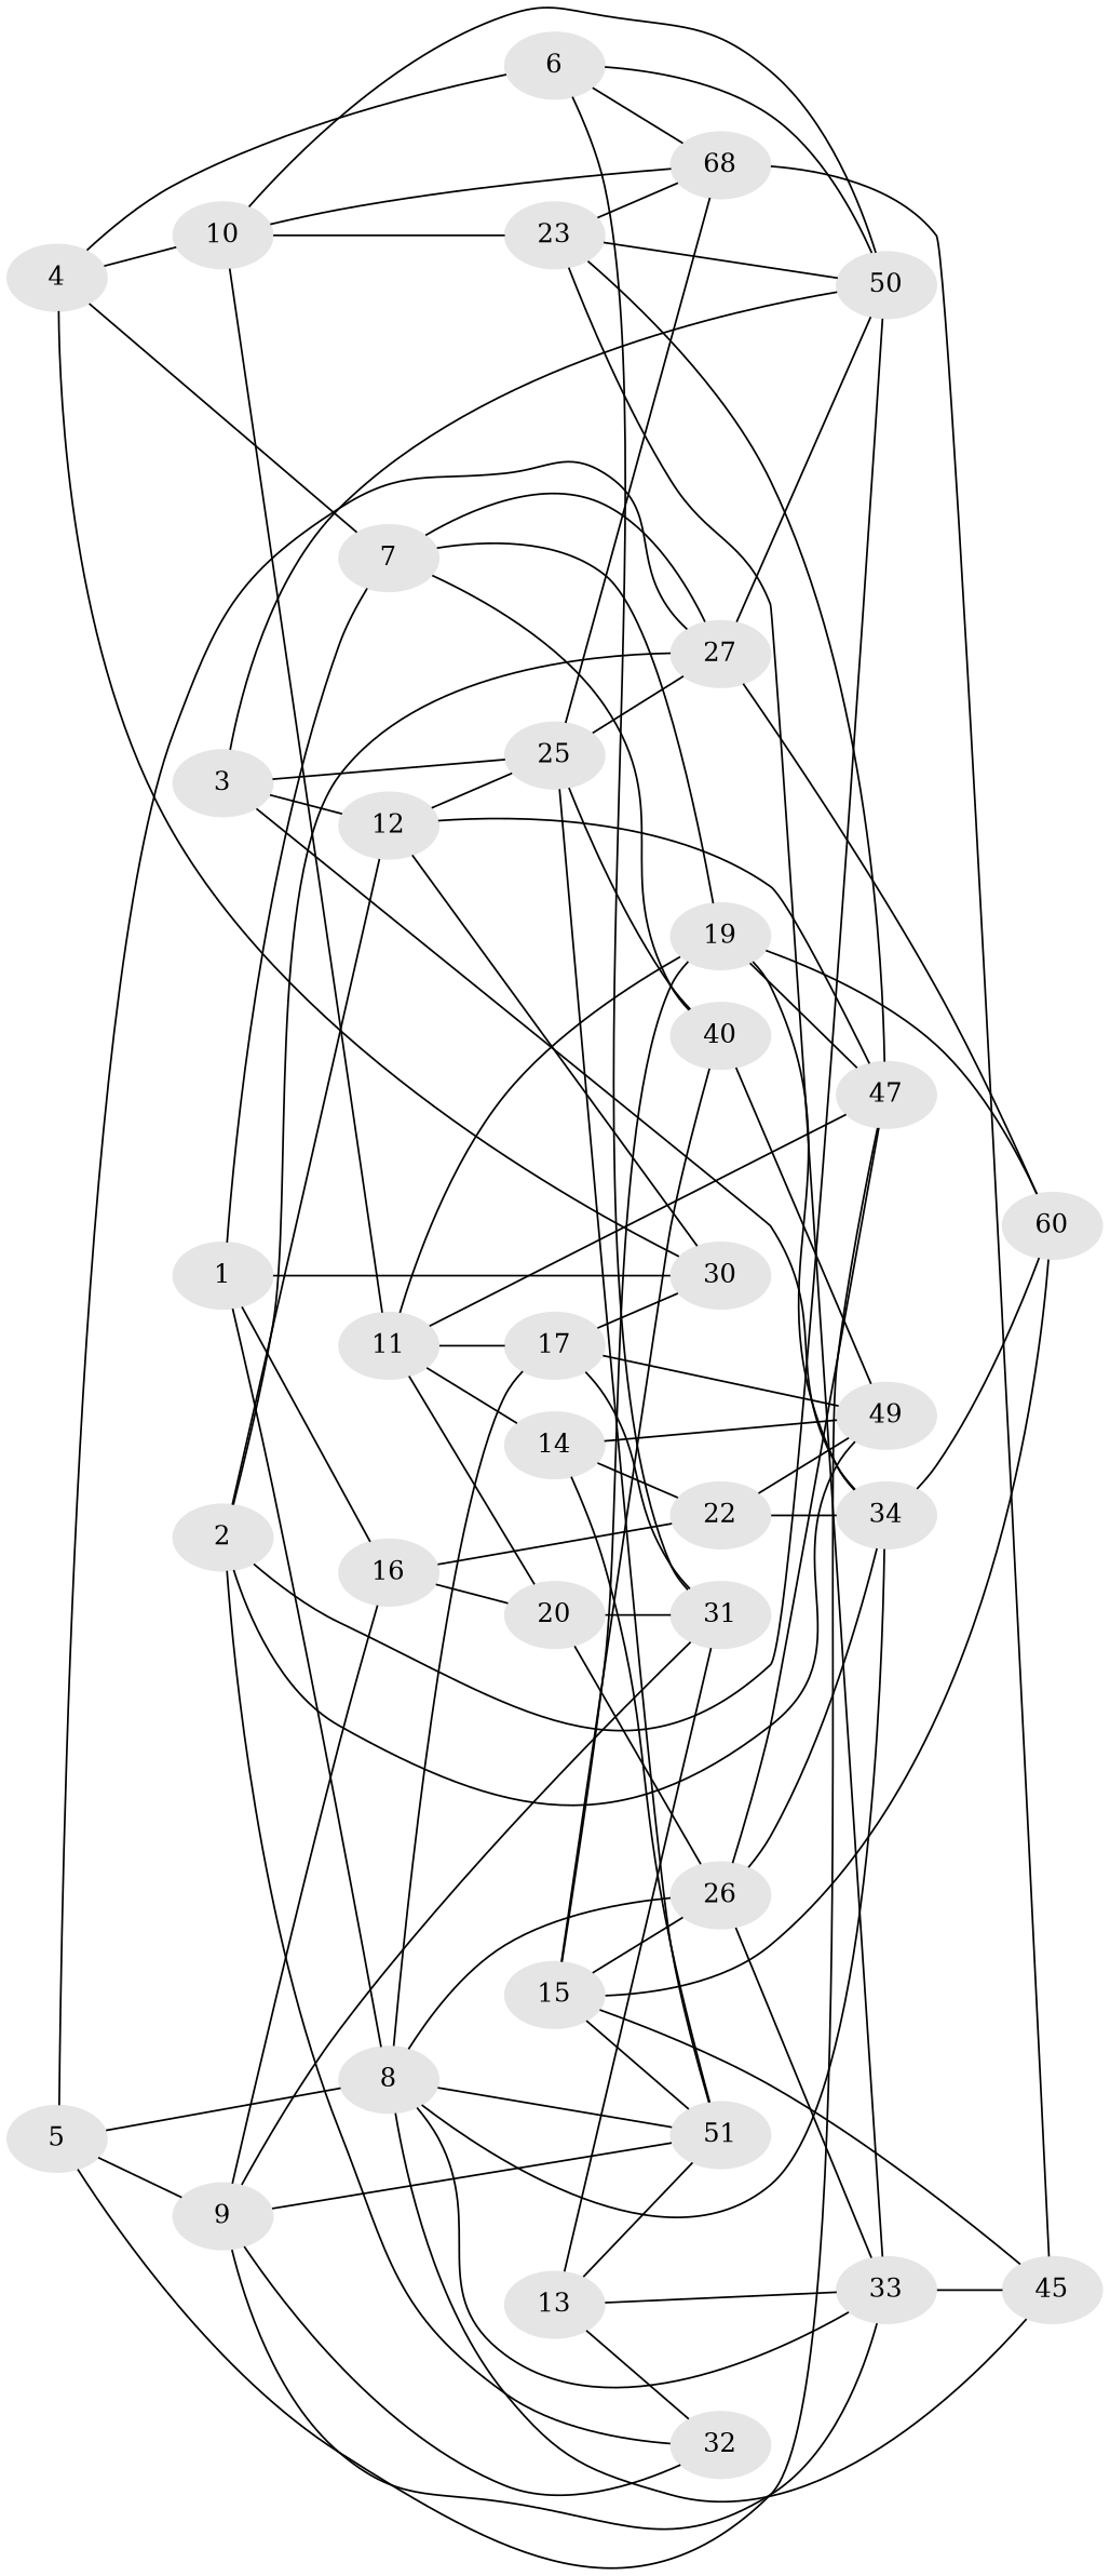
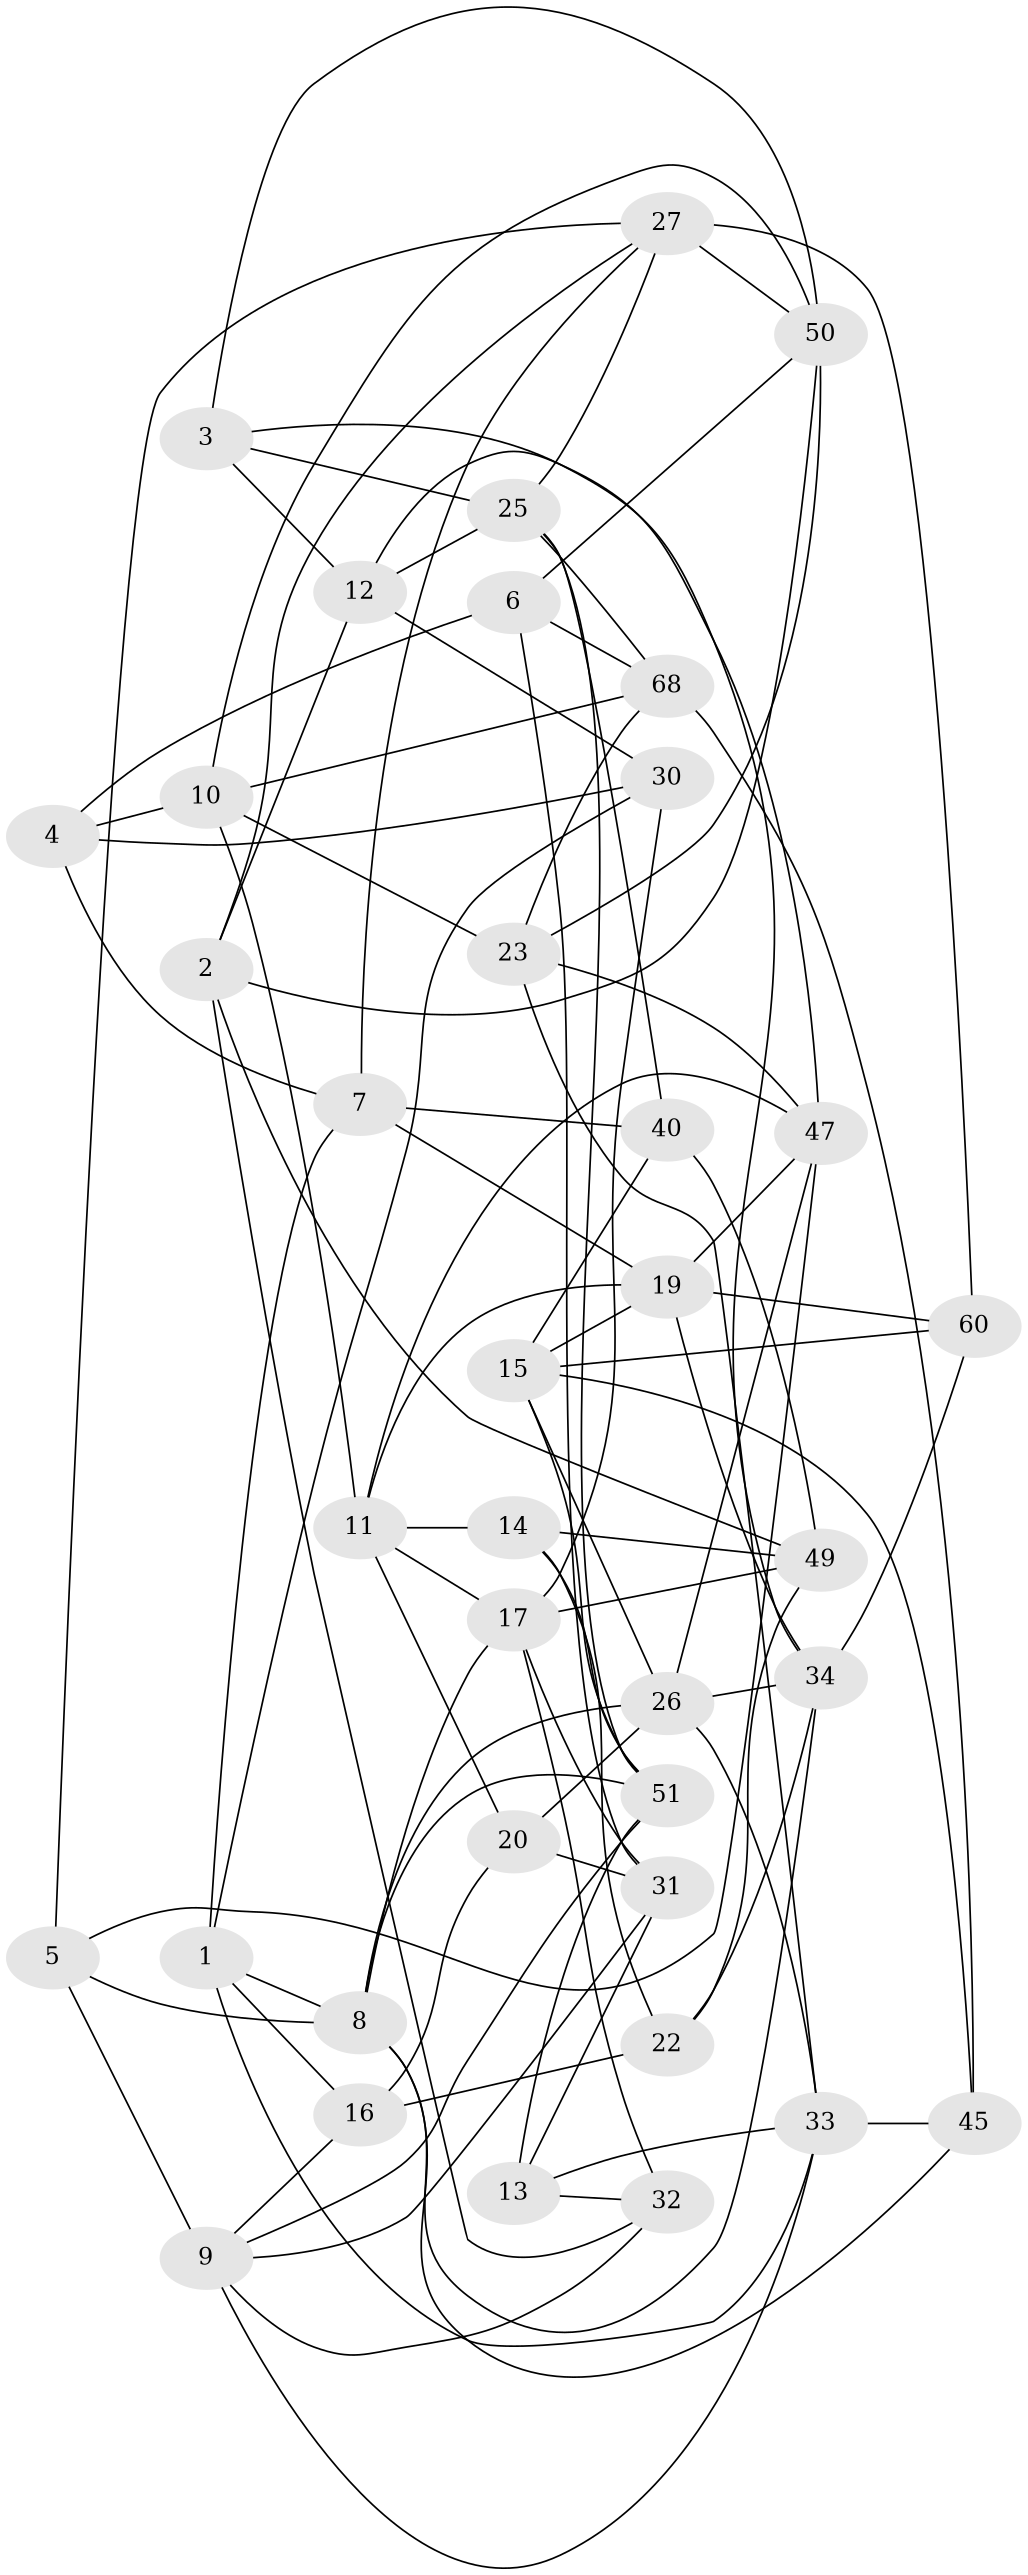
  graph {
    rankdir=LR
    node [color=gray90 style=filled]
    1 [super="+44"]
    7 [super="+48"]
    8 [super="+29"]
    16
    30
    33 [super="+39"]
    27 [super="+64"]
    19 [super="+62"]
    40
    34 [super="+35"]
    45 [super="+58"]
    17 [super="+18"]
    26 [super="+52"]
    51 [super="+63"]
    20
    22
    2 [super="+43"]
    12 [super="+42"]
    32
    49 [super="+55"]
    50 [super="+53"]
    25 [super="+54"]
    47 [super="+61"]
    60
    3
    n26 [label=68 super="+38"]
    4 [super="+37"]
    6
    10 [super="+57"]
    31 [super="+36"]
    11 [super="+21"]
    23 [super="+24"]
    5 [super="+46"]
    9 [super="+41"]
    14
    13
    15 [super="+56"]
    1 -- 7 [weight=2]
    1 -- 8
    1 -- 16
    1 -- 30
-   8 -- 33
+   1 -- 33
    7 -- 27
    7 -- 19
    7 -- 40
    8 -- 34
    8 -- 45 [weight=2]
    8 -- 17
    8 -- 26
    8 -- 51
    16 -- 20
    16 -- 22
    33 -- 45 [weight=2]
    27 -- 50
    27 -- 60
    19 -- 34
    19 -- 47
    19 -- 60
    40 -- 49
    34 -- 60
    17 -- 30
+   17 -- 32
    17 -- 49
    17 -- 31
    26 -- 33
    26 -- 34
    26 -- 47
    20 -- 26
    20 -- 31
    22 -- 34
    22 -- 49
    2 -- 27
    2 -- 12 [weight=2]
    2 -- 32
    2 -- 49
    2 -- 50
    12 -- 30
    12 -- 25
    12 -- 47
    25 -- 27
    25 -- 40
    25 -- 51
    25 -- n26
    3 -- 34
    3 -- 12
    3 -- 50
    3 -- 25
    n26 -- 45
    4 -- 7
    4 -- 30
    4 -- 6
    4 -- 10
    6 -- 50
    6 -- n26
    6 -- 31
    10 -- 50
    10 -- n26
    10 -- 11
    10 -- 23 [weight=2]
    11 -- 19
    11 -- 17
    11 -- 20
    11 -- 47
    11 -- 14
    23 -- 33
    23 -- 50
    23 -- 47
    23 -- n26
    5 -- 8
    5 -- 27
    5 -- 47
    5 -- 9
    9 -- 16
    9 -- 33
    9 -- 51
    9 -- 32
    9 -- 31
    14 -- 51
    14 -- 22
    14 -- 49
    13 -- 33
    13 -- 51
    13 -- 32
    13 -- 31
    15 -- 19
    15 -- 40
    15 -- 45
    15 -- 26
    15 -- 51
    15 -- 60
  }
